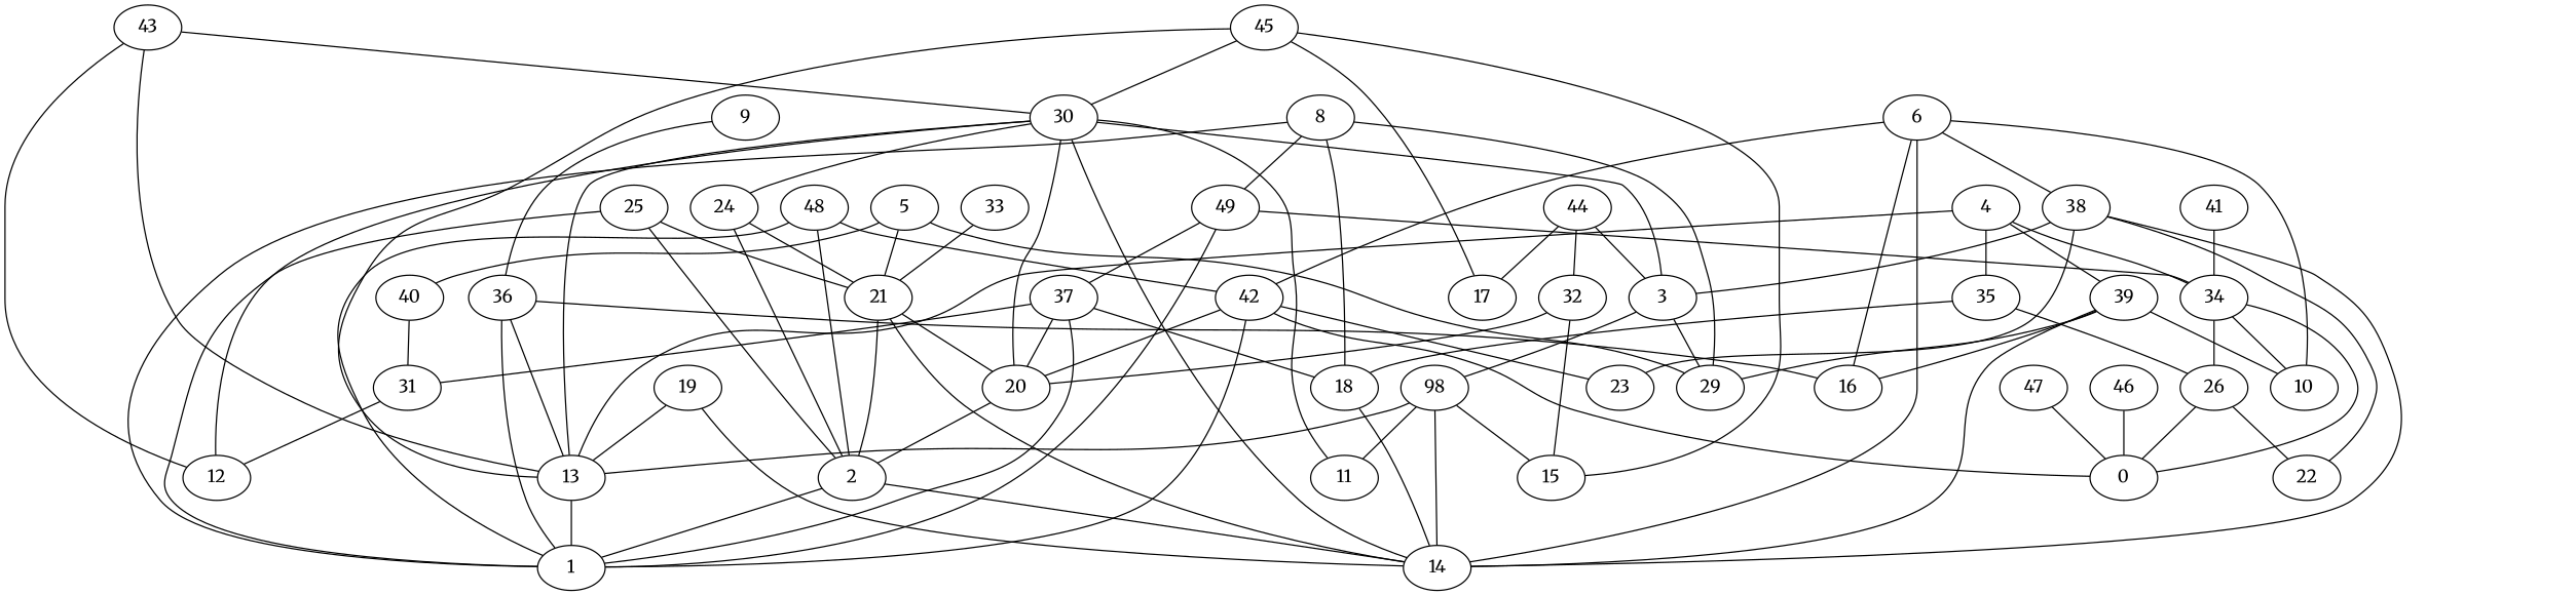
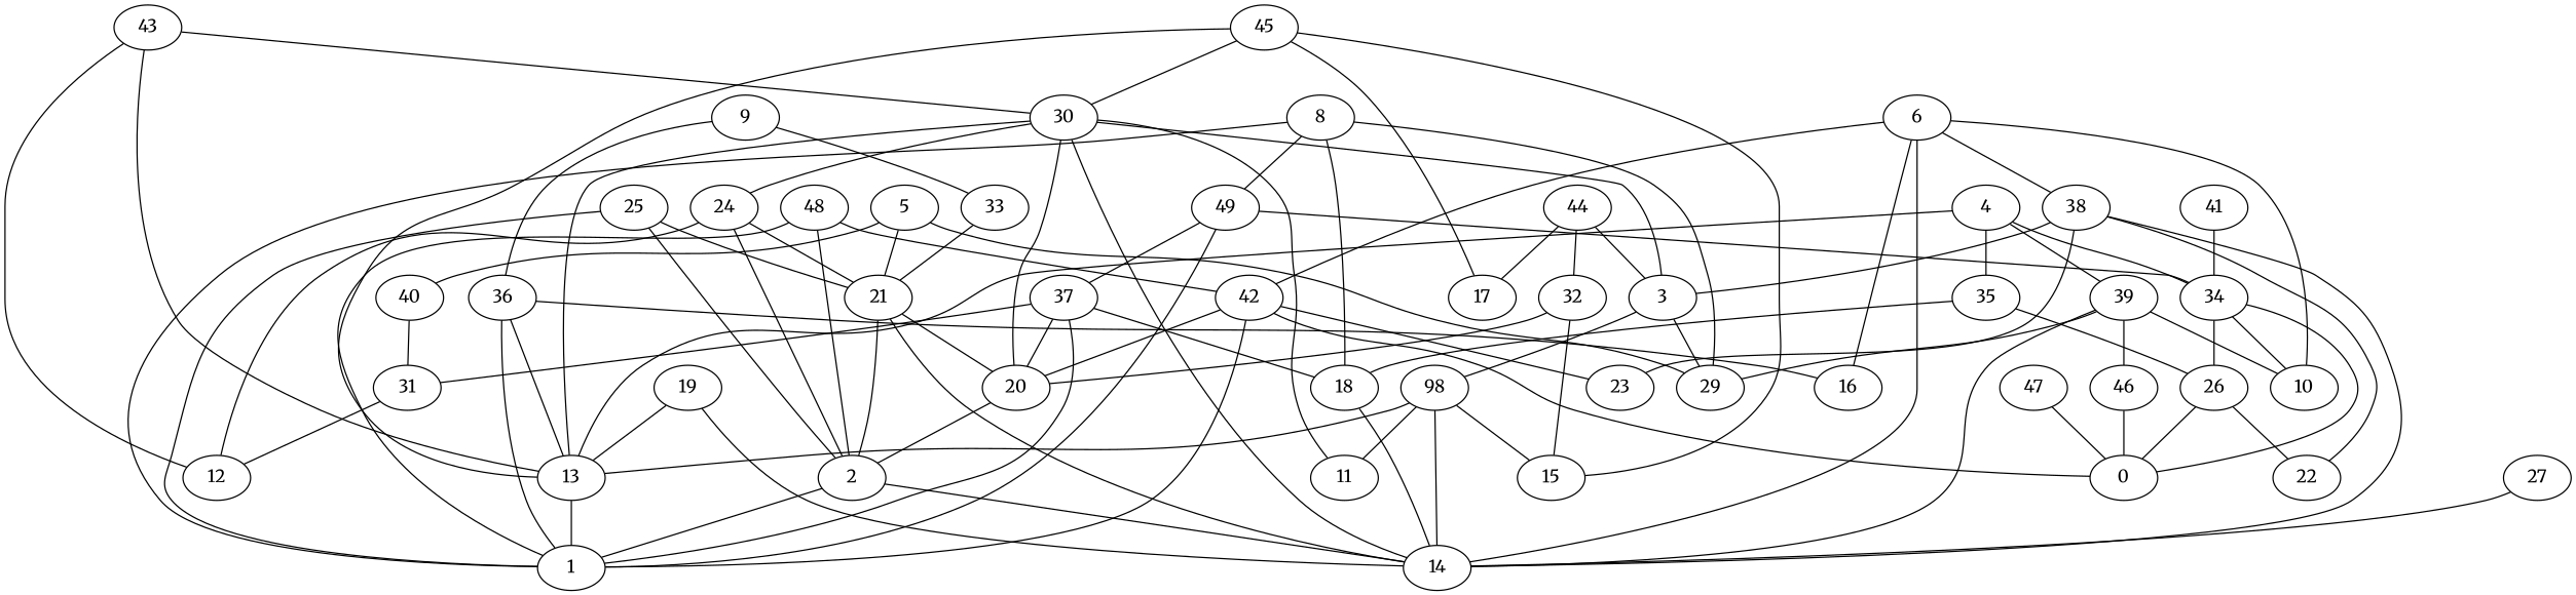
  digraph {
    fontname=Merriweather
    node [fontname=Merriweather]
    edge [color=black dir=none fontname=Merriweather]
    43
    13
    30
    12
    1
    9
    33
    36
    26
    21
    8
    29
    18
    49
    37
    20
    31
    14
    47
    0
    19
    n22 [label=98]
    15
    11
    41
    34
    10
    46
    32
    2
    5
    40
    35
+   27
    25
    38
    22
    23
    3
    24
    39
    16
    48
    42
    45
    17
    6
    4
    44
    subgraph sub_1 {
      43
      13
      30
      12
      1
      9
      33
      36
      26
      21
      8
      29
      18
      49
      37
      20
      31
      14
      47
      0
      19
      n22
      15
      11
      41
      34
      10
      46
      32
      2
      5
      40
      35
+     27
      25
      38
      22
      23
      3
      24
      39
      16
      48
      42
      45
      17
      6
      4
      44
    }
    43 -> 13
    43 -> 30
    43 -> 12
    13 -> 1
    30 -> 13
-   30 -> 12
+   24 -> 12
    30 -> 20
    30 -> 14
    30 -> 11
    30 -> 3
    30 -> 24
+   9 -> 33
    9 -> 36
    33 -> 21
    36 -> 13
    36 -> 1
    36 -> 16
    26 -> 0
    26 -> 22
    21 -> 20
    21 -> 14
    21 -> 2
    8 -> 1
    8 -> 29
    8 -> 18
    8 -> 49
    18 -> 14
    49 -> 1
    49 -> 37
    49 -> 34
    37 -> 1
    37 -> 18
    37 -> 20
    37 -> 31
    20 -> 2
    31 -> 12
    47 -> 0
    19 -> 13
    19 -> 14
    n22 -> 13
    n22 -> 14
    n22 -> 15
    n22 -> 11
    41 -> 34
    34 -> 26
    34 -> 0
    34 -> 10
    46 -> 0
    32 -> 20
    32 -> 15
    2 -> 1
    2 -> 14
    5 -> 21
    5 -> 29
    5 -> 40
    40 -> 31
    35 -> 26
    35 -> 18
+   27 -> 14
    25 -> 1
    25 -> 21
    25 -> 2
    38 -> 14
    38 -> 22
    38 -> 23
    38 -> 3
    3 -> 29
    3 -> n22
    24 -> 21
    24 -> 2
    39 -> 29
    39 -> 14
    39 -> 10
-   39 -> 16
+   39 -> 46
    48 -> 1
    48 -> 2
    48 -> 42
    42 -> 1
    42 -> 20
    42 -> 0
    42 -> 23
    45 -> 13
    45 -> 30
    45 -> 15
    45 -> 17
    6 -> 14
    6 -> 10
    6 -> 38
    6 -> 16
    6 -> 42
    4 -> 13
    4 -> 34
    4 -> 35
    4 -> 39
    44 -> 32
    44 -> 3
    44 -> 17
  }
